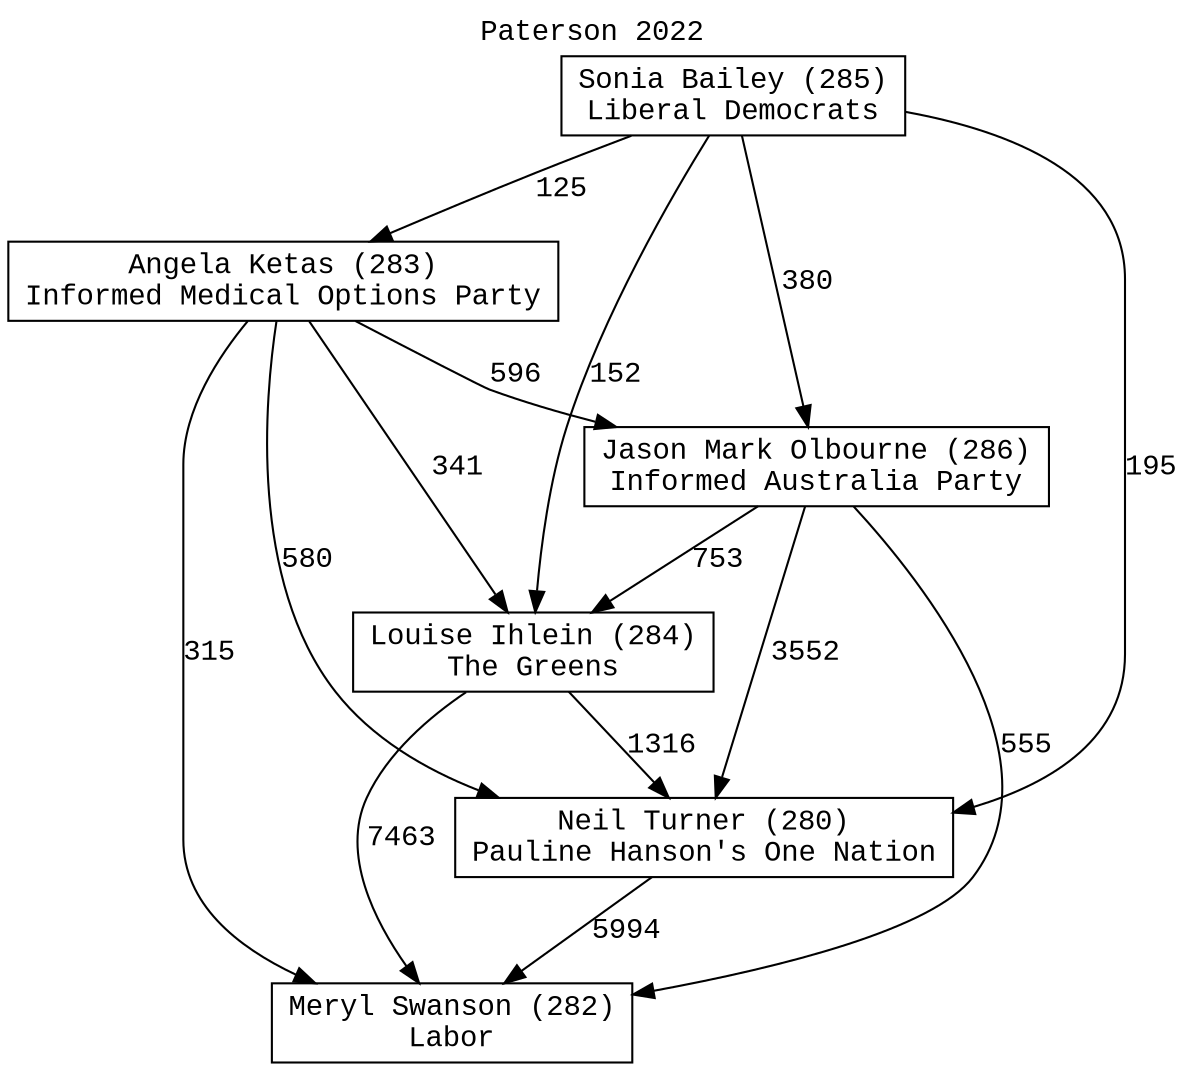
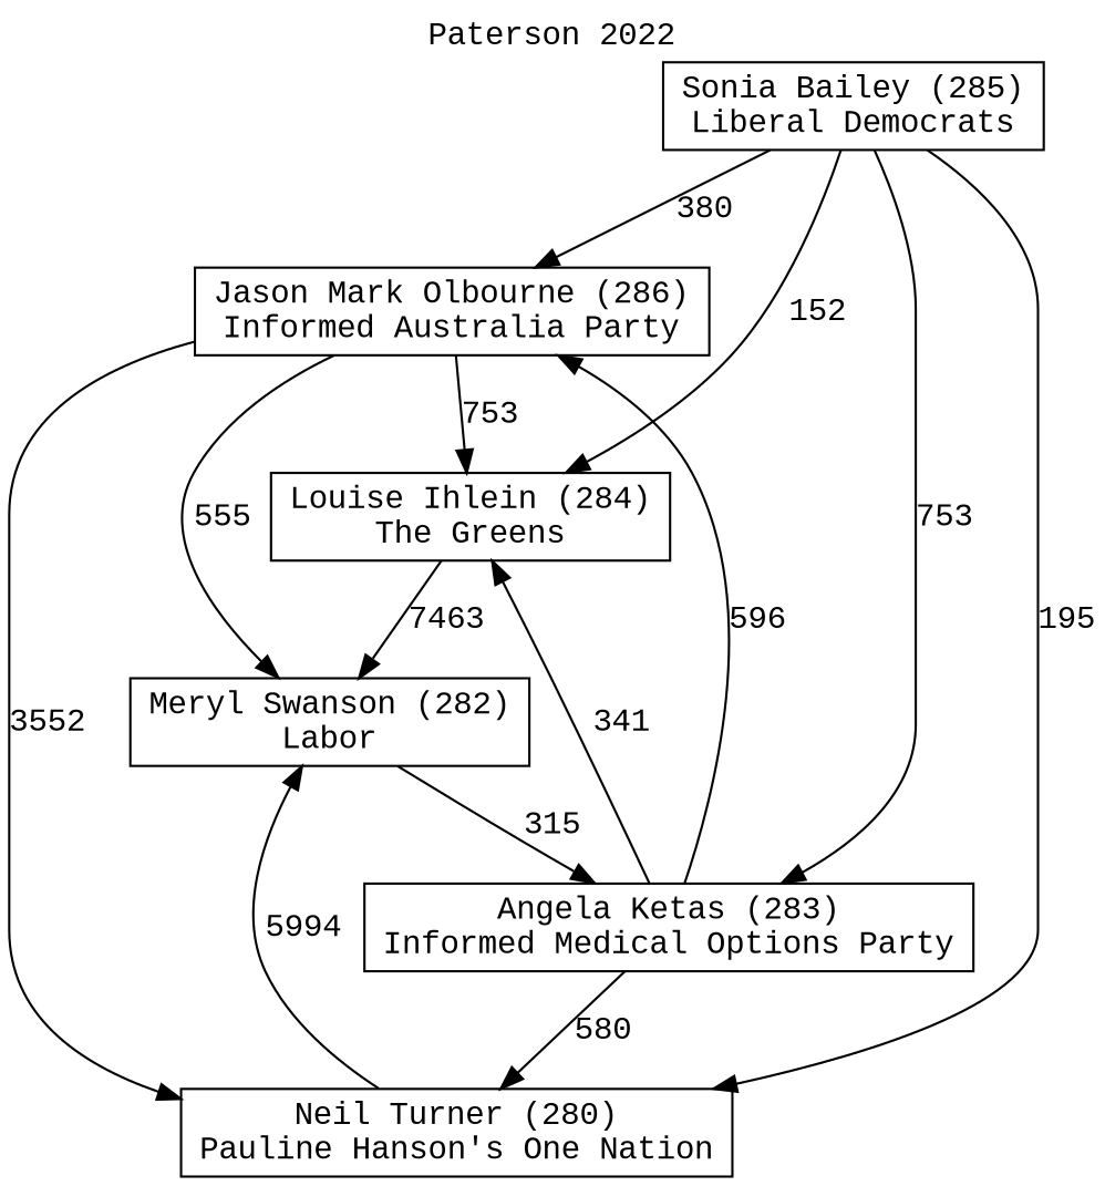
  digraph {
    fontname="Liberation Mono"
    label="Paterson 2022"
    labelloc=t
    mclimit=10
    node [fontname="Liberation Mono" shape=box]
    edge [fontname="Liberation Mono"]
    n1 [label="Jason Mark Olbourne (286)\nInformed Australia Party"]
    n2 [label="Louise Ihlein (284)\nThe Greens"]
    n3 [label="Meryl Swanson (282)\nLabor"]
    n4 [label="Neil Turner (280)\nPauline Hanson's One Nation"]
    n5 [label="Sonia Bailey (285)\nLiberal Democrats"]
    n6 [label="Angela Ketas (283)\nInformed Medical Options Party"]
    n1 -> n2 [label=753]
    n1 -> n3 [label=555]
    n1 -> n4 [label=3552]
    n2 -> n3 [label=7463]
-   n2 -> n4 [label=1316]
    n4 -> n3 [label=5994]
    n5 -> n1 [label=380]
    n5 -> n2 [label=152]
    n5 -> n4 [label=195]
-   n5 -> n6 [label=125]
+   n5 -> n6 [label=753]
    n6 -> n1 [label=596]
    n6 -> n2 [label=341]
-   n6 -> n3 [label=315]
+   n3 -> n6 [label=315]
    n6 -> n4 [label=580]
  }
